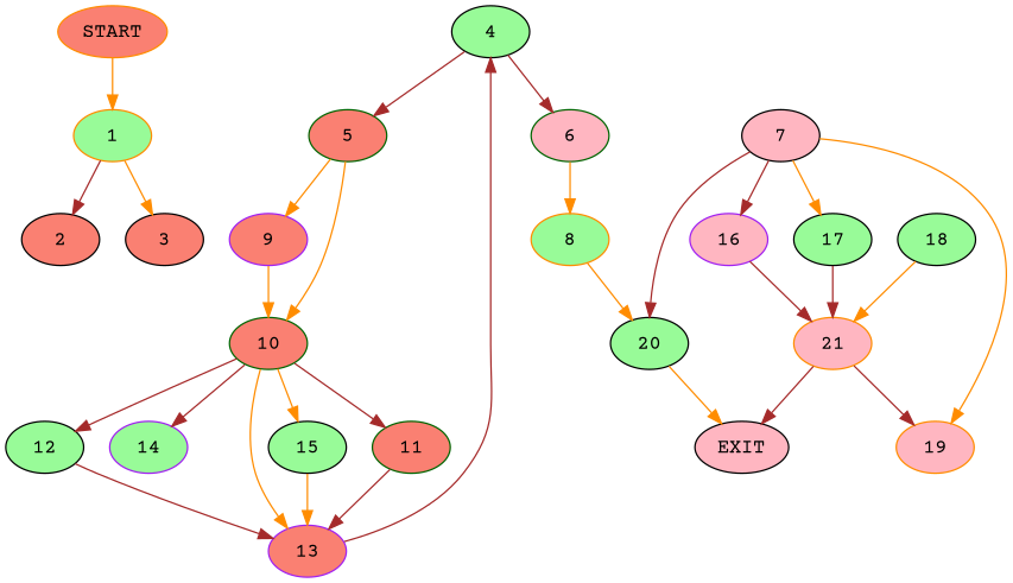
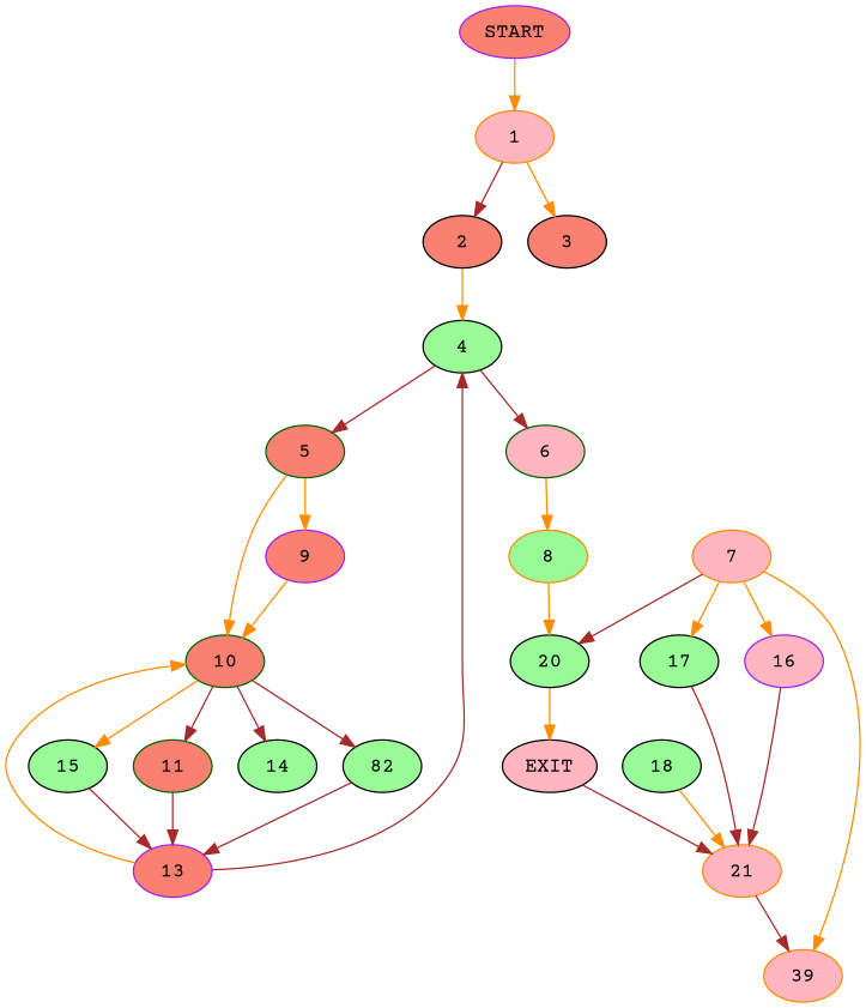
  digraph {
    fontname="Courier Prime"
    node [color=black fillcolor=salmon fontname="Courier Prime" style=filled]
    edge [color=darkorange fontname="Courier Prime"]
-   n1 [color=darkorange label=START]
-   1 [color=darkorange fillcolor=palegreen]
+   n1 [color=purple label=START]
+   1 [color=darkorange fillcolor=lightpink]
    2
    3
    n5 [fillcolor=lightpink label=EXIT]
    4 [fillcolor=palegreen]
    5 [color=darkgreen]
    6 [color=darkgreen fillcolor=lightpink]
    9 [color=purple]
    10 [color=darkgreen]
    8 [color=darkorange fillcolor=palegreen]
    11 [color=darkgreen]
-   12 [fillcolor=palegreen]
+   12 [fillcolor=palegreen label=82]
    13 [color=purple]
-   14 [color=purple fillcolor=palegreen]
+   14 [fillcolor=palegreen]
    15 [fillcolor=palegreen]
-   7 [fillcolor=lightpink]
+   7 [color=darkorange fillcolor=lightpink]
    16 [color=purple fillcolor=lightpink]
    17 [fillcolor=palegreen]
-   19 [color=darkorange fillcolor=lightpink]
+   19 [color=darkorange fillcolor=lightpink label=39]
    20 [fillcolor=palegreen]
    21 [color=darkorange fillcolor=lightpink]
    18 [fillcolor=palegreen]
    n1 -> 1
    1 -> 2 [color=brown]
    1 -> 3
+   2 -> 4
    4 -> 5 [color=brown]
    4 -> 6 [color=brown]
    5 -> 9
    5 -> 10
    6 -> 8
    9 -> 10
    10 -> 11 [color=brown]
    10 -> 12 [color=brown]
-   10 -> 13
+   13 -> 10
    10 -> 14 [color=brown]
    10 -> 15
    8 -> 20
    11 -> 13 [color=brown]
    12 -> 13 [color=brown]
    13 -> 4 [color=brown]
-   15 -> 13
-   7 -> 16 [color=brown]
+   15 -> 13 [color=brown]
+   7 -> 16
    7 -> 17
    7 -> 19
    7 -> 20 [color=brown]
    16 -> 21 [color=brown]
    17 -> 21 [color=brown]
    20 -> n5
-   21 -> n5 [color=brown]
+   n5 -> 21 [color=brown]
    21 -> 19 [color=brown]
    18 -> 21
  }
